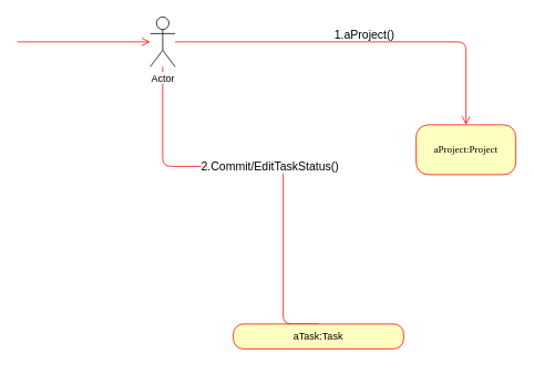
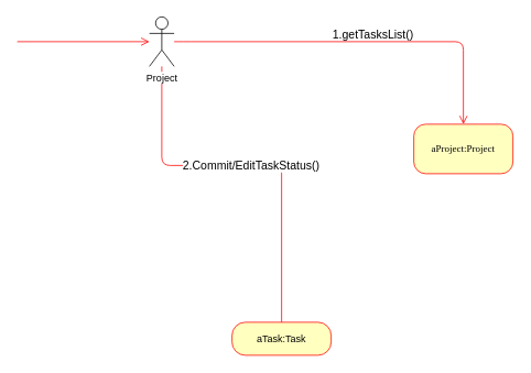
  <mxCell id="0" />
  <mxCell id="1" parent="0" />
  <mxCell id="2" value="aProject:Project" style="rounded=1;whiteSpace=wrap;html=1;arcSize=24;fillColor=#ffffc0;strokeColor=#ff0000;shadow=0;comic=0;labelBackgroundColor=none;fontFamily=Verdana;fontSize=12;fontColor=#000000;align=center;" vertex="1" parent="1"><mxGeometry x="500" y="150" width="120" height="60" as="geometry" /></mxCell>
  <mxCell id="3" style="edgeStyle=orthogonalEdgeStyle;html=1;labelBackgroundColor=none;endArrow=open;endSize=8;strokeColor=#ff0000;fontFamily=Verdana;fontSize=12;align=left;" edge="1" parent="1"><mxGeometry relative="1" as="geometry"><mxPoint x="180" y="50" as="targetPoint" /><mxPoint x="20" y="50" as="sourcePoint" /></mxGeometry></mxCell>
  <mxCell id="4" style="edgeStyle=orthogonalEdgeStyle;html=1;labelBackgroundColor=none;endArrow=open;endSize=8;strokeColor=#ff0000;fontFamily=Verdana;fontSize=12;align=left;" edge="1" parent="1" target="2"><mxGeometry relative="1" as="geometry"><Array as="points"><mxPoint x="220" y="50" /><mxPoint x="340" y="50" /></Array><mxPoint x="210" y="50" as="sourcePoint" /><mxPoint x="310" y="60" as="targetPoint" /></mxGeometry></mxCell>
  <mxCell id="5" value="2.Commit/EditTaskStatus()&lt;br&gt;" style="edgeStyle=orthogonalEdgeStyle;rounded=1;orthogonalLoop=1;jettySize=auto;html=1;entryX=0.5;entryY=0;entryDx=0;entryDy=0;strokeColor=#FF0000;fontSize=14;endArrow=none;" edge="1" parent="1" source="6" target="8"><mxGeometry relative="1" as="geometry"><Array as="points"><mxPoint x="195" y="200" /><mxPoint x="340" y="200" /></Array></mxGeometry></mxCell>
- <mxCell id="6" value="Actor" style="shape=umlActor;verticalLabelPosition=bottom;labelBackgroundColor=#ffffff;verticalAlign=top;html=1;outlineConnect=0;" vertex="1" parent="1"><mxGeometry x="180" y="20" width="30" height="60" as="geometry" /></mxCell>
- <mxCell id="7" value="&lt;font style=&quot;font-size: 14px&quot;&gt;1.aProject()&lt;/font&gt;" style="text;html=1;resizable=0;points=[];autosize=1;align=left;verticalAlign=top;spacingTop=-4;fontSize=14;" vertex="1" parent="1"><mxGeometry x="400" y="30" width="110" height="20" as="geometry" /></mxCell>
- <mxCell id="8" value="aTask:Task" style="rounded=1;whiteSpace=wrap;html=1;arcSize=40;fontColor=#000000;fillColor=#ffffc0;strokeColor=#ff0000;" vertex="1" parent="1"><mxGeometry x="280" y="390" width="205" height="30" as="geometry" /></mxCell>
+ <mxCell id="6" value="Project" style="shape=umlActor;verticalLabelPosition=bottom;labelBackgroundColor=#ffffff;verticalAlign=top;html=1;outlineConnect=0;" vertex="1" parent="1"><mxGeometry x="180" y="20" width="30" height="60" as="geometry" /></mxCell>
+ <mxCell id="7" value="&lt;font style=&quot;font-size: 14px&quot;&gt;1.getTasksList()&lt;/font&gt;" style="text;html=1;resizable=0;points=[];autosize=1;align=left;verticalAlign=top;spacingTop=-4;fontSize=14;" vertex="1" parent="1"><mxGeometry x="400" y="30" width="110" height="20" as="geometry" /></mxCell>
+ <mxCell id="8" value="aTask:Task" style="rounded=1;whiteSpace=wrap;html=1;arcSize=40;fontColor=#000000;fillColor=#ffffc0;strokeColor=#ff0000;" vertex="1" parent="1"><mxGeometry x="280" y="390" width="120" height="40" as="geometry" /></mxCell>
